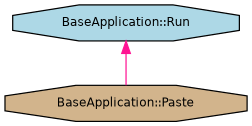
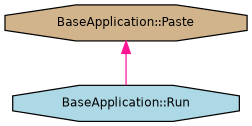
  digraph {
    rankdir=TB
    node [color=black fontname=Helvetica fontsize=10 shape=octagon style=filled]
    n1 [fillcolor=tan fontcolor=black height=0.2 label="BaseApplication::Paste" width=0.4]
    n2 [fillcolor=lightblue height=0.2 label="BaseApplication::Run" width=0.4]
-   n2 -> n1 [color=deeppink dir=back fontname=Helvetica fontsize=10 labelfontname=Helvetica labelfontsize=10 style=solid]
+   n1 -> n2 [color=deeppink dir=back fontname=Helvetica fontsize=10 labelfontname=Helvetica labelfontsize=10 style=solid]
  }
